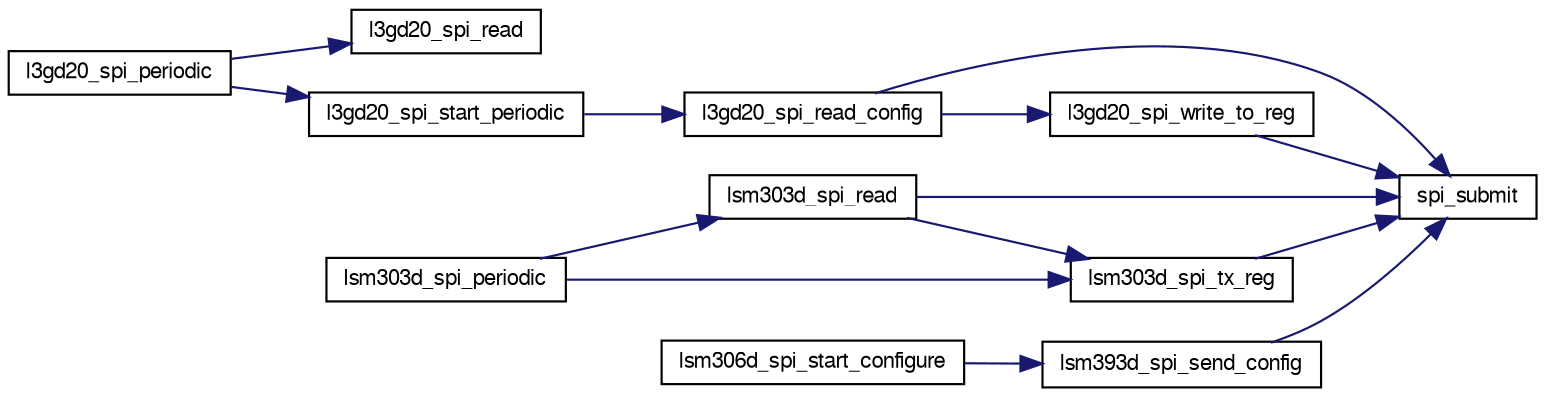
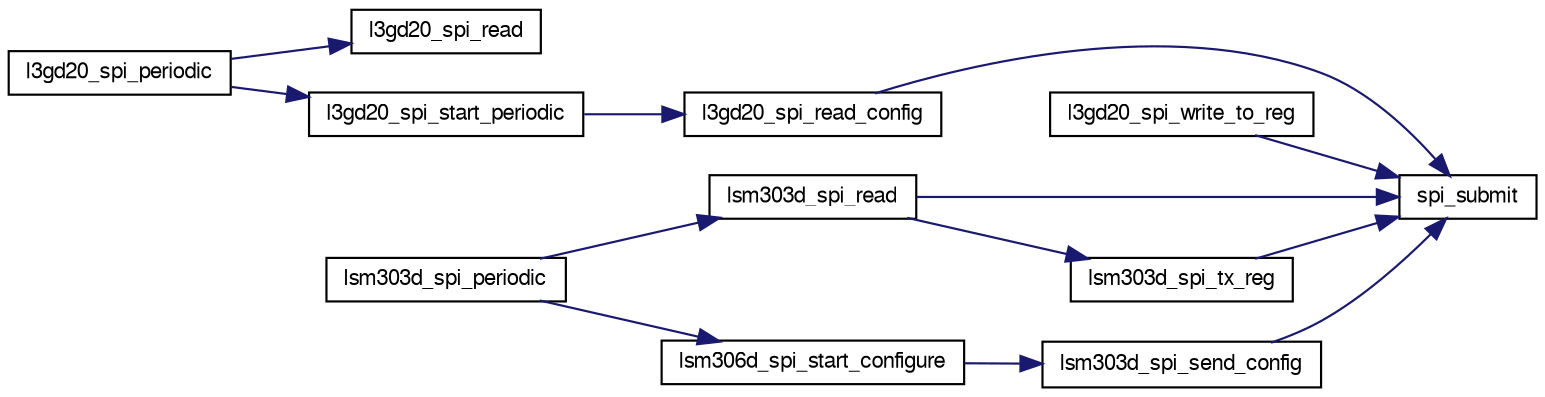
  digraph {
    rankdir=LR
    node [color=black fillcolor=white fontname=FreeSans fontsize=10 shape=record style=filled]
    edge [color=midnightblue fontname=FreeSans fontsize=10 labelfontname=FreeSans labelfontsize=10 style=solid]
    n1 [height=0.2 label=l3gd20_spi_periodic width=0.4]
    n2 [height=0.2 label=l3gd20_spi_read width=0.4]
    n3 [height=0.2 label=l3gd20_spi_start_periodic width=0.4]
    n4 [height=0.2 label=lsm303d_spi_periodic width=0.4]
    n5 [height=0.2 label=lsm303d_spi_read width=0.4]
    n6 [height=0.2 label=lsm306d_spi_start_configure width=0.4]
    n7 [height=0.2 label=l3gd20_spi_read_config width=0.4]
    n8 [height=0.2 label=spi_submit width=0.4]
    n9 [height=0.2 label=l3gd20_spi_write_to_reg width=0.4]
    n10 [height=0.2 label=lsm303d_spi_tx_reg width=0.4]
-   n11 [height=0.2 label=lsm393d_spi_send_config width=0.4]
+   n11 [height=0.2 label=lsm303d_spi_send_config width=0.4]
    n1 -> n2
    n1 -> n3
    n3 -> n7
    n4 -> n5
-   n4 -> n10
+   n4 -> n6
    n5 -> n8
    n5 -> n10
    n6 -> n11
    n7 -> n8
-   n7 -> n9
    n9 -> n8
    n10 -> n8
    n11 -> n8
  }
